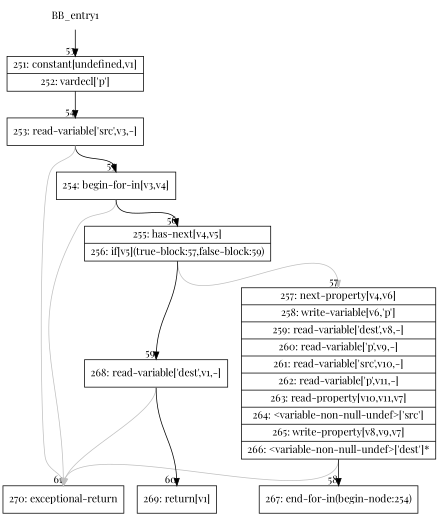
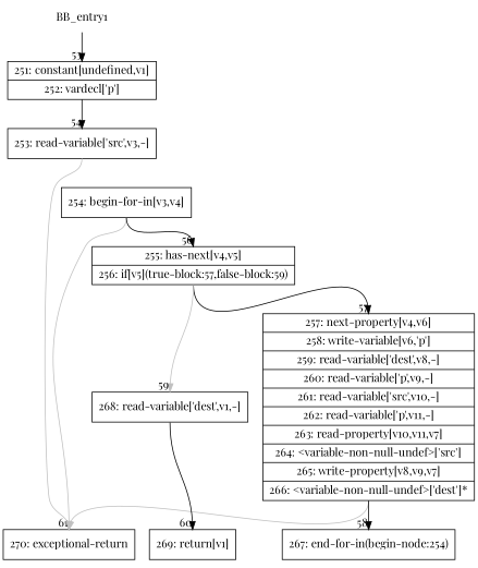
  digraph {
    fontname="Playfair Display"
    rankdir=TD
    node [fontname="Playfair Display" shape=record]
    edge [fontname="Playfair Display" headport=n tailport=s]
    n1 [label=BB_entry1 shape=none]
    n2 [label="{251: constant[undefined,v1]|252: vardecl['p']}"]
    n3 [label="{253: read-variable['src',v3,-]}"]
    n4 [label="{254: begin-for-in[v3,v4]}"]
    n5 [label="{270: exceptional-return}"]
    n6 [label="{255: has-next[v4,v5]|256: if[v5](true-block:57,false-block:59)}"]
    n7 [label="{257: next-property[v4,v6]|258: write-variable[v6,'p']|259: read-variable['dest',v8,-]|260: read-variable['p',v9,-]|261: read-variable['src',v10,-]|262: read-variable['p',v11,-]|263: read-property[v10,v11,v7]|264: \<variable-non-null-undef\>['src']|265: write-property[v8,v9,v7]|266: \<variable-non-null-undef\>['dest']*}"]
    n8 [label="{268: read-variable['dest',v1,-]}"]
    n9 [label="{267: end-for-in(begin-node:254)}"]
    n10 [label="{269: return[v1]}"]
    n1 -> n2 [headlabel="    53"]
    n2 -> n3 [headlabel="      54"]
-   n3 -> n4 [headlabel="      55"]
    n3 -> n5 [color=gray headlabel="      61"]
    n4 -> n5 [color=gray]
    n4 -> n6 [headlabel="      56"]
-   n6 -> n7 [headlabel="      57" color=gray]
-   n6 -> n8 [headlabel="      59"]
+   n6 -> n7 [headlabel="      57"]
+   n6 -> n8 [headlabel="      59" color=gray]
    n7 -> n5 [color=gray]
    n7 -> n9 [headlabel="      58"]
-   n8 -> n5 [color=gray]
    n8 -> n10 [headlabel="      60"]
  }
